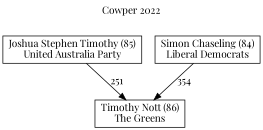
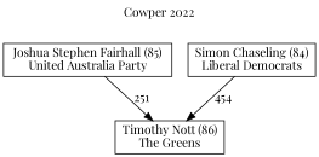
  digraph {
    fontname="Playfair Display"
    label="Cowper 2022"
    labelloc=t
    mclimit=10
    node [fontname="Playfair Display" shape=box]
    edge [fontname="Playfair Display"]
    n1 [label="Timothy Nott (86)\nThe Greens"]
-   n2 [label="Joshua Stephen Timothy (85)\nUnited Australia Party"]
+   n2 [label="Joshua Stephen Fairhall (85)\nUnited Australia Party"]
    n3 [label="Simon Chaseling (84)\nLiberal Democrats"]
    n2 -> n1 [label=251]
-   n3 -> n1 [label=354]
+   n3 -> n1 [label=454]
  }
